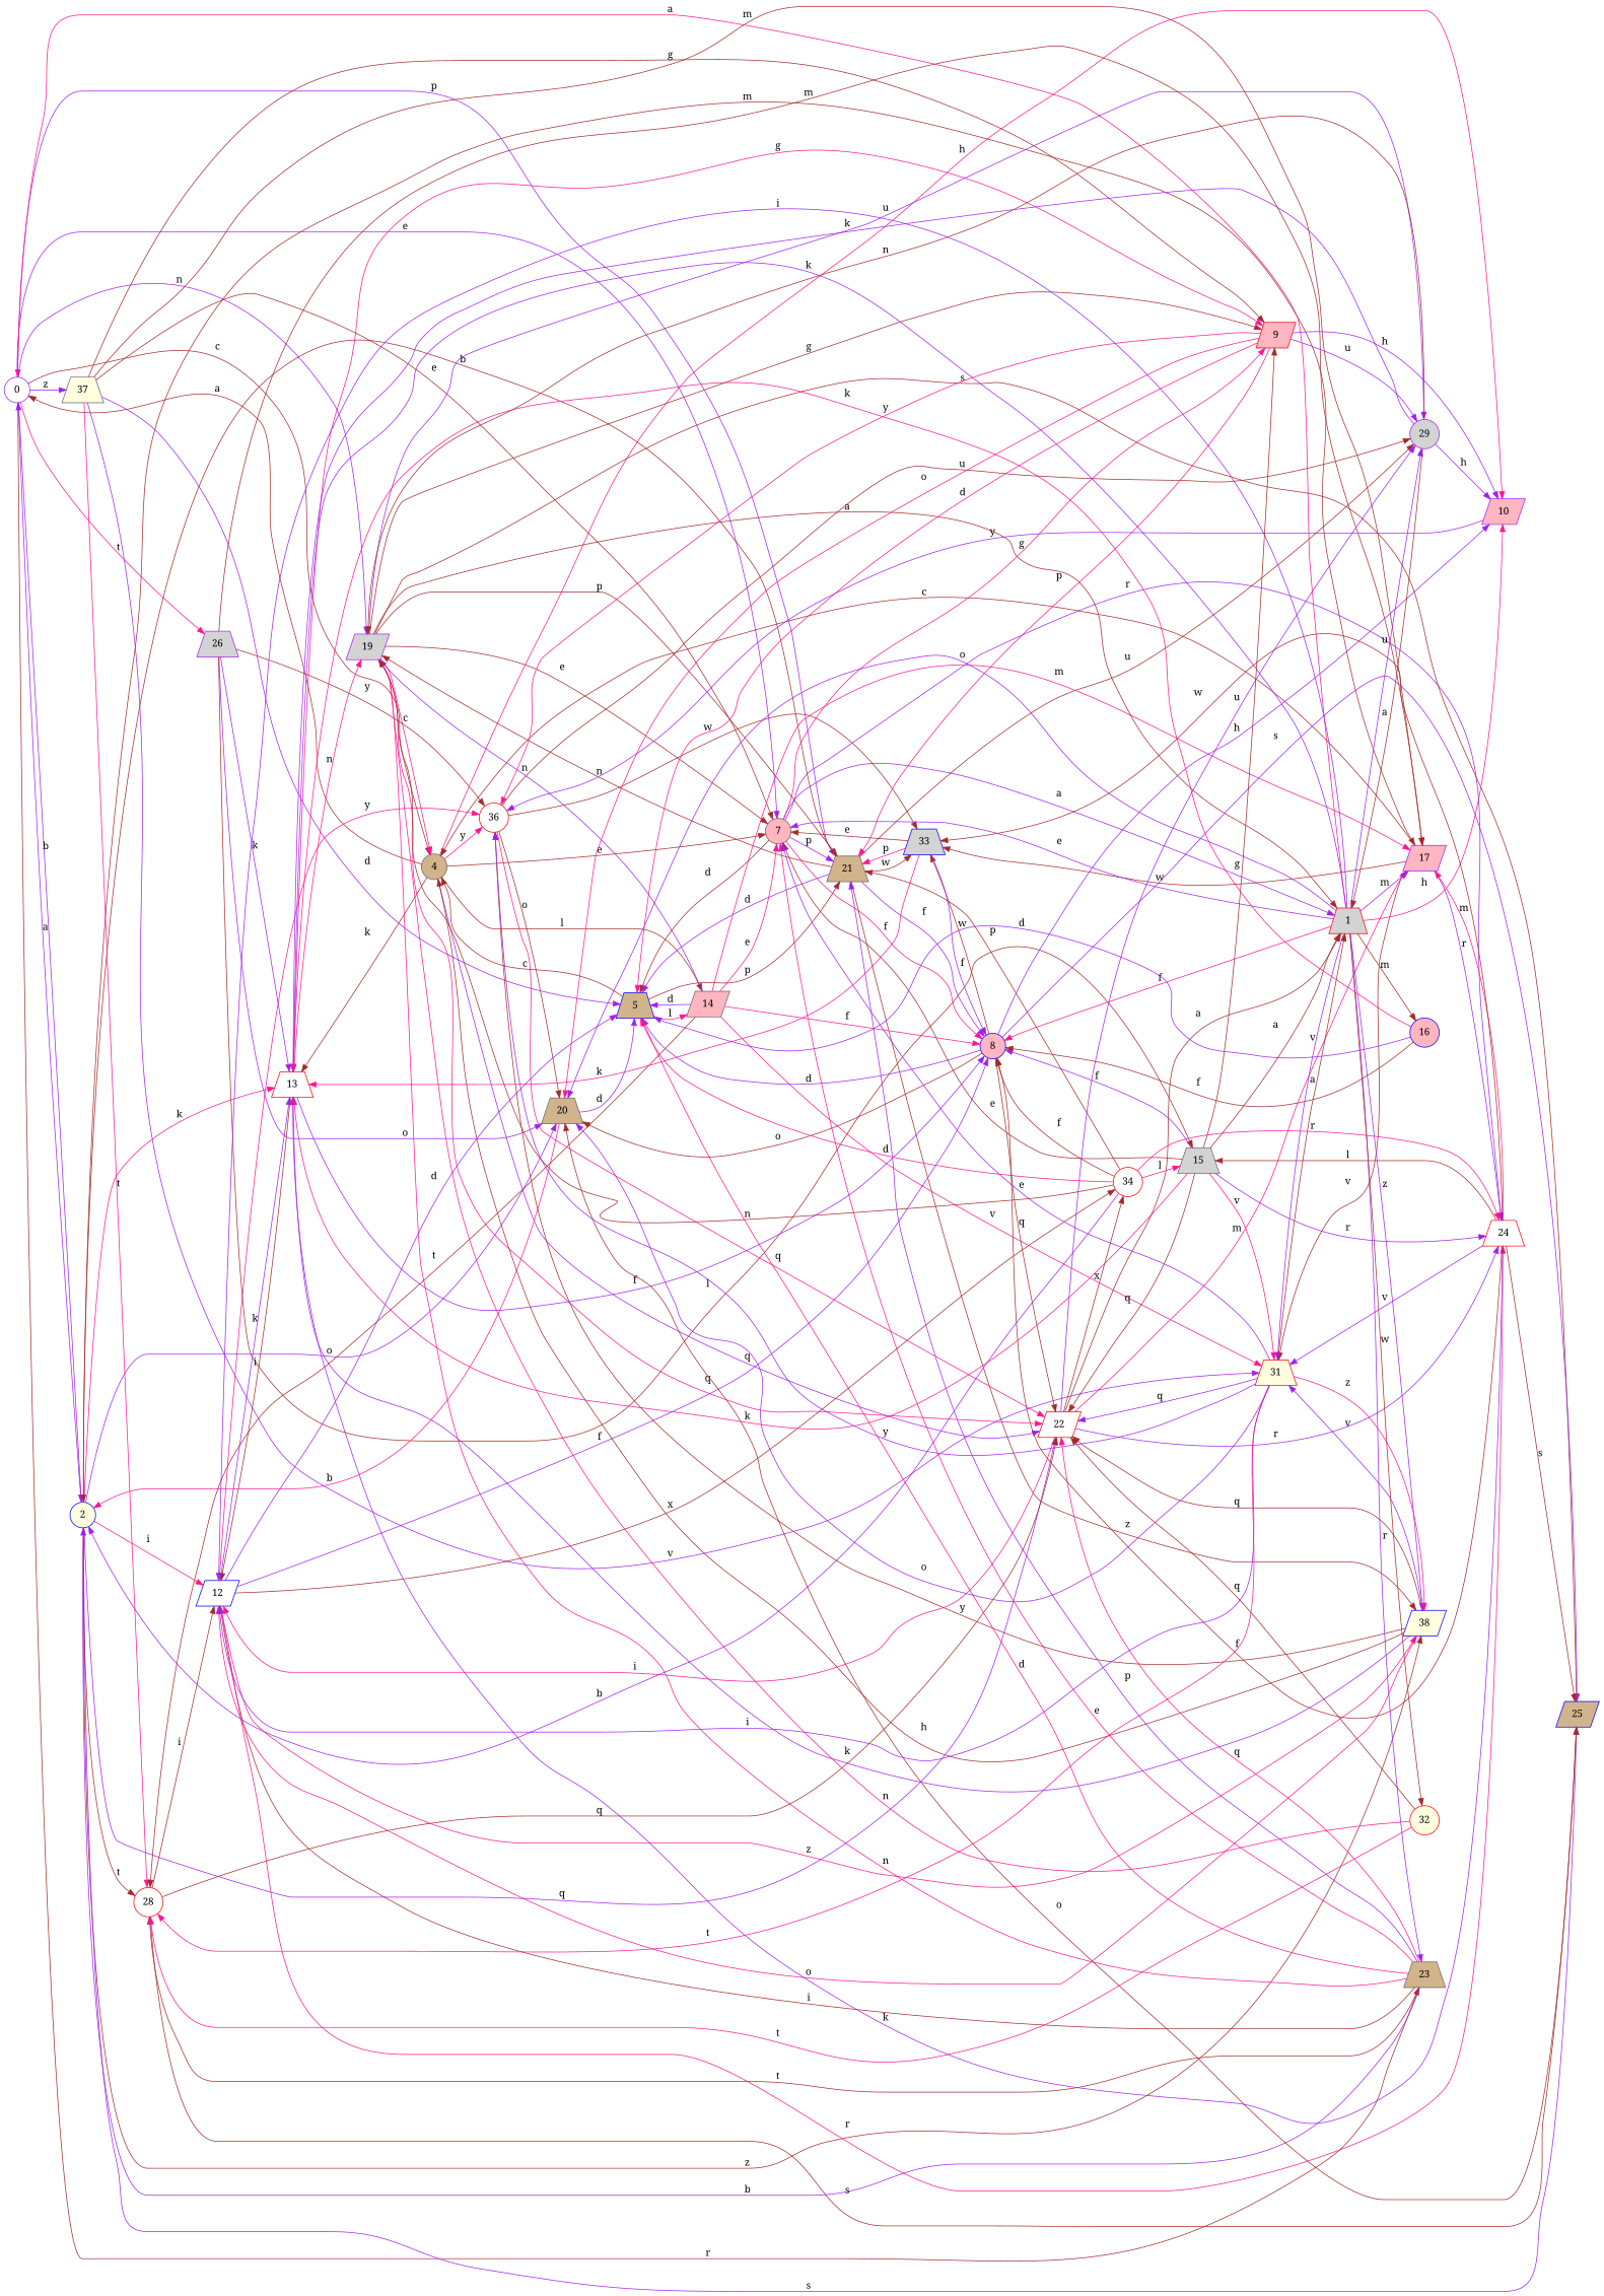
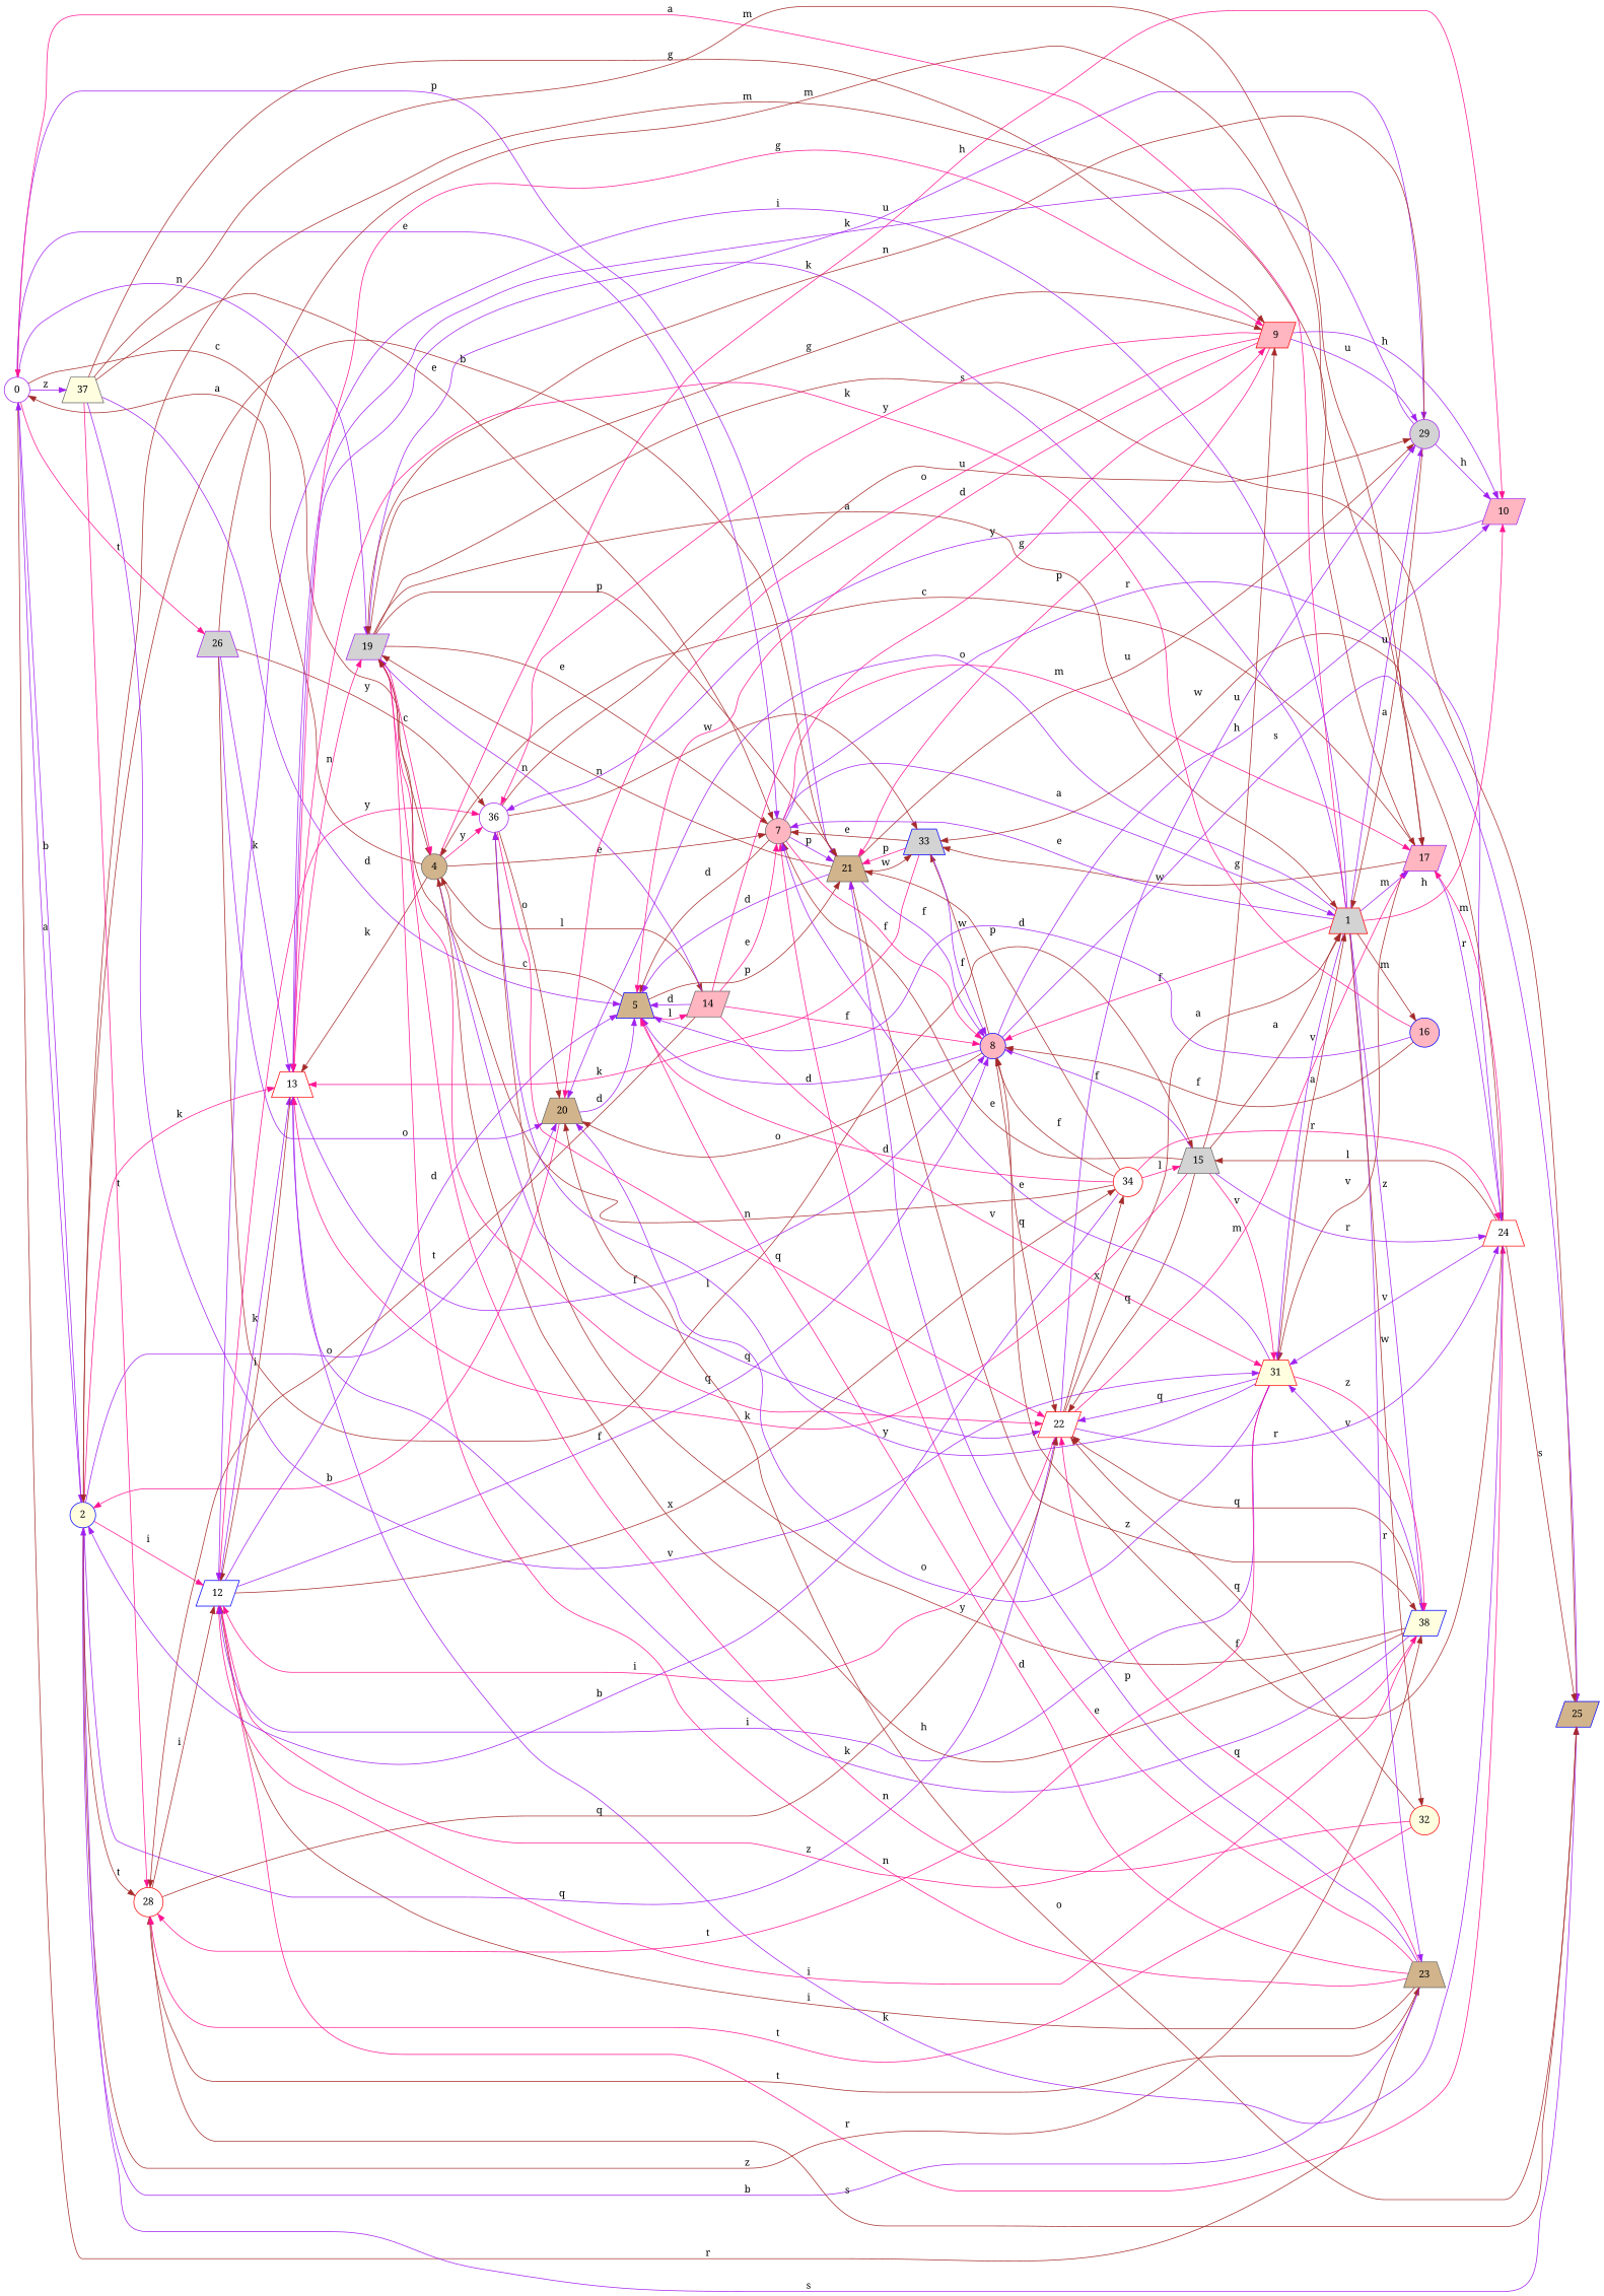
  strict digraph {
    fontname="Noto Serif"
    rankdir=LR
    node [color=red fillcolor=white fontname="Noto Serif" shape=trapezium style=filled]
    edge [color=brown fontname="Noto Serif"]
    0 [color=purple shape=circle]
    2 [color=blue fillcolor=lightyellow shape=circle]
    4 [color=gray40 fillcolor=tan shape=circle]
    7 [color=gray40 fillcolor=lightpink shape=circle]
    19 [color=purple fillcolor=lightgrey shape=parallelogram]
    21 [color=gray40 fillcolor=tan]
    23 [color=gray40 fillcolor=tan]
    26 [color=purple fillcolor=lightgrey]
    37 [color=gray40 fillcolor=lightyellow]
    12 [color=blue shape=parallelogram]
    13
    17 [color=purple fillcolor=lightpink shape=parallelogram]
    20 [color=gray40 fillcolor=tan]
    38 [color=blue fillcolor=lightyellow shape=parallelogram]
    22 [shape=parallelogram]
    25 [color=blue fillcolor=tan shape=parallelogram]
    28 [shape=circle]
    10 [color=purple fillcolor=lightpink shape=parallelogram]
    14 [color=gray40 fillcolor=lightpink shape=parallelogram]
-   36 [shape=circle]
+   36 [color=purple shape=circle]
    1 [fillcolor=lightgrey]
    8 [color=blue fillcolor=lightpink shape=circle]
    5 [color=blue fillcolor=tan]
    9 [fillcolor=lightpink shape=parallelogram]
    24
    29 [color=purple fillcolor=lightgrey shape=circle]
    33 [color=blue fillcolor=lightgrey]
    15 [color=gray40 fillcolor=lightgrey]
    31 [fillcolor=lightyellow]
    16 [color=blue fillcolor=lightpink shape=circle]
    32 [fillcolor=lightyellow shape=circle]
    34 [shape=circle]
    0 -> 2 [color=purple label=b]
    0 -> 4 [label=c]
    0 -> 7 [color=purple label=e]
    0 -> 19 [color=purple label=n]
    0 -> 21 [color=purple label=p]
    0 -> 23 [label=r]
    0 -> 26 [color=deeppink label=t]
    0 -> 37 [color=purple label=z]
    2 -> 0 [color=purple label=a]
    2 -> 12 [color=deeppink label=i]
    2 -> 13 [color=deeppink label=k]
    2 -> 17 [label=m]
    2 -> 20 [color=purple label=o]
    2 -> 38 [label=z]
    2 -> 22 [color=purple label=q]
    2 -> 25 [color=purple label=s]
    2 -> 28 [label=t]
    4 -> 0 [label=a]
    4 -> 7 [label=e]
    4 -> 13 [label=k]
    4 -> 22 [color=purple label=q]
    4 -> 10 [color=deeppink label=h]
    4 -> 14 [label=l]
    4 -> 36 [color=deeppink label=y]
    7 -> 21 [color=purple label=p]
    7 -> 1 [color=purple label=a]
    7 -> 8 [color=deeppink label=f]
    7 -> 5 [label=d]
    7 -> 9 [color=deeppink label=g]
    7 -> 24 [color=purple label=r]
    19 -> 4 [color=deeppink label=c]
    19 -> 7 [label=e]
    19 -> 21 [label=p]
    19 -> 22 [color=deeppink label=q]
    19 -> 25 [label=s]
    19 -> 1 [label=a]
    19 -> 9 [label=g]
    19 -> 29 [color=purple label=u]
    21 -> 2 [label=b]
    21 -> 19 [label=n]
    21 -> 38 [label=z]
    21 -> 8 [color=purple label=f]
    21 -> 5 [color=purple label=d]
    21 -> 29 [label=u]
    21 -> 33 [label=w]
    23 -> 2 [color=purple label=b]
    23 -> 7 [color=deeppink label=e]
    23 -> 19 [color=deeppink label=n]
    23 -> 21 [color=purple label=p]
    23 -> 12 [label=i]
    23 -> 22 [color=deeppink label=q]
    23 -> 28 [label=t]
    23 -> 5 [color=deeppink label=d]
    26 -> 13 [color=purple label=k]
    26 -> 17 [label=m]
    26 -> 20 [color=purple label=o]
    26 -> 36 [label=y]
    26 -> 15 [label=l]
    37 -> 7 [label=e]
    37 -> 17 [label=m]
    37 -> 28 [color=deeppink label=t]
    37 -> 5 [color=purple label=d]
    37 -> 9 [label=g]
    37 -> 31 [color=purple label=v]
    12 -> 13 [color=purple label=k]
    12 -> 38 [color=deeppink label=z]
    12 -> 36 [color=deeppink label=y]
    12 -> 8 [color=purple label=f]
    12 -> 5 [color=purple label=d]
    12 -> 24 [color=deeppink label=r]
    12 -> 34 [label=x]
    13 -> 19 [color=deeppink label=n]
    13 -> 12 [label=i]
    13 -> 8 [color=purple label=f]
    13 -> 9 [color=deeppink label=g]
    17 -> 4 [label=c]
    17 -> 24 [color=purple label=r]
    17 -> 33 [label=w]
    17 -> 31 [label=v]
    20 -> 2 [color=deeppink label=b]
    20 -> 5 [color=purple label=d]
    38 -> 4 [label=h]
-   38 -> 12 [color=deeppink label=o]
+   38 -> 12 [color=deeppink label=i]
    38 -> 13 [color=purple label=k]
    38 -> 22 [label=q]
    38 -> 36 [label=y]
    38 -> 31 [color=purple label=v]
    22 -> 12 [color=deeppink label=i]
    22 -> 17 [color=deeppink label=m]
    22 -> 1 [label=a]
    22 -> 24 [color=purple label=r]
    22 -> 29 [color=purple label=u]
    22 -> 34 [label=x]
    25 -> 20 [label=o]
    28 -> 12 [label=i]
    28 -> 22 [label=q]
    28 -> 25 [label=s]
    10 -> 36 [color=purple label=y]
    14 -> 7 [color=deeppink label=e]
    14 -> 19 [color=purple label=n]
    14 -> 17 [color=deeppink label=m]
    14 -> 28 [label=t]
    14 -> 8 [color=deeppink label=f]
    14 -> 5 [color=purple label=d]
    14 -> 31 [color=deeppink label=v]
    36 -> 20 [label=o]
    36 -> 22 [color=deeppink label=q]
    36 -> 29 [label=u]
    36 -> 33 [label=w]
    1 -> 0 [color=deeppink label=a]
    1 -> 7 [color=purple label=e]
    1 -> 23 [color=purple label=r]
    1 -> 12 [color=purple label=i]
    1 -> 13 [color=purple label=k]
    1 -> 17 [color=purple label=m]
    1 -> 20 [color=purple label=o]
    1 -> 38 [color=purple label=z]
    1 -> 10 [color=deeppink label=h]
    1 -> 8 [color=deeppink label=f]
    1 -> 29 [color=purple label=u]
    1 -> 31 [color=purple label=v]
    1 -> 16 [label=m]
    1 -> 32 [label=w]
    8 -> 20 [label=o]
    8 -> 22 [label=q]
    8 -> 25 [color=purple label=s]
    8 -> 10 [color=purple label=h]
    8 -> 5 [color=purple label=d]
    8 -> 33 [label=w]
    5 -> 4 [label=c]
    5 -> 21 [label=p]
    5 -> 14 [color=deeppink label=l]
    9 -> 21 [color=deeppink label=p]
    9 -> 20 [color=deeppink label=o]
    9 -> 10 [color=purple label=h]
    9 -> 36 [color=deeppink label=y]
    9 -> 5 [color=deeppink label=d]
    9 -> 29 [color=purple label=u]
    24 -> 13 [color=purple label=k]
    24 -> 17 [color=deeppink label=m]
    24 -> 25 [label=s]
    24 -> 8 [label=f]
    24 -> 33 [label=w]
    24 -> 15 [label=l]
    24 -> 31 [color=purple label=v]
    29 -> 19 [label=n]
    29 -> 13 [color=purple label=k]
    29 -> 10 [color=purple label=h]
    29 -> 1 [label=a]
    33 -> 7 [label=e]
    33 -> 21 [color=deeppink label=p]
    33 -> 13 [color=deeppink label=k]
    33 -> 8 [color=purple label=f]
    15 -> 7 [label=e]
    15 -> 13 [color=deeppink label=k]
    15 -> 22 [label=q]
    15 -> 1 [label=a]
    15 -> 8 [color=purple label=f]
    15 -> 9 [label=g]
    15 -> 24 [color=purple label=r]
    15 -> 31 [color=deeppink label=v]
    31 -> 7 [color=purple label=e]
    31 -> 12 [color=purple label=i]
    31 -> 20 [color=purple label=o]
    31 -> 38 [color=deeppink label=z]
    31 -> 22 [color=purple label=q]
    31 -> 28 [color=deeppink label=t]
    31 -> 36 [color=purple label=y]
    31 -> 1 [label=a]
    16 -> 13 [color=deeppink label=k]
    16 -> 8 [label=f]
    16 -> 5 [color=purple label=d]
    32 -> 19 [color=deeppink label=n]
    32 -> 22 [label=q]
    32 -> 28 [color=deeppink label=t]
    34 -> 2 [color=purple label=b]
    34 -> 19 [label=n]
    34 -> 21 [label=p]
    34 -> 8 [label=f]
    34 -> 5 [color=deeppink label=d]
    34 -> 24 [color=deeppink label=r]
    34 -> 15 [color=deeppink label=l]
  }
